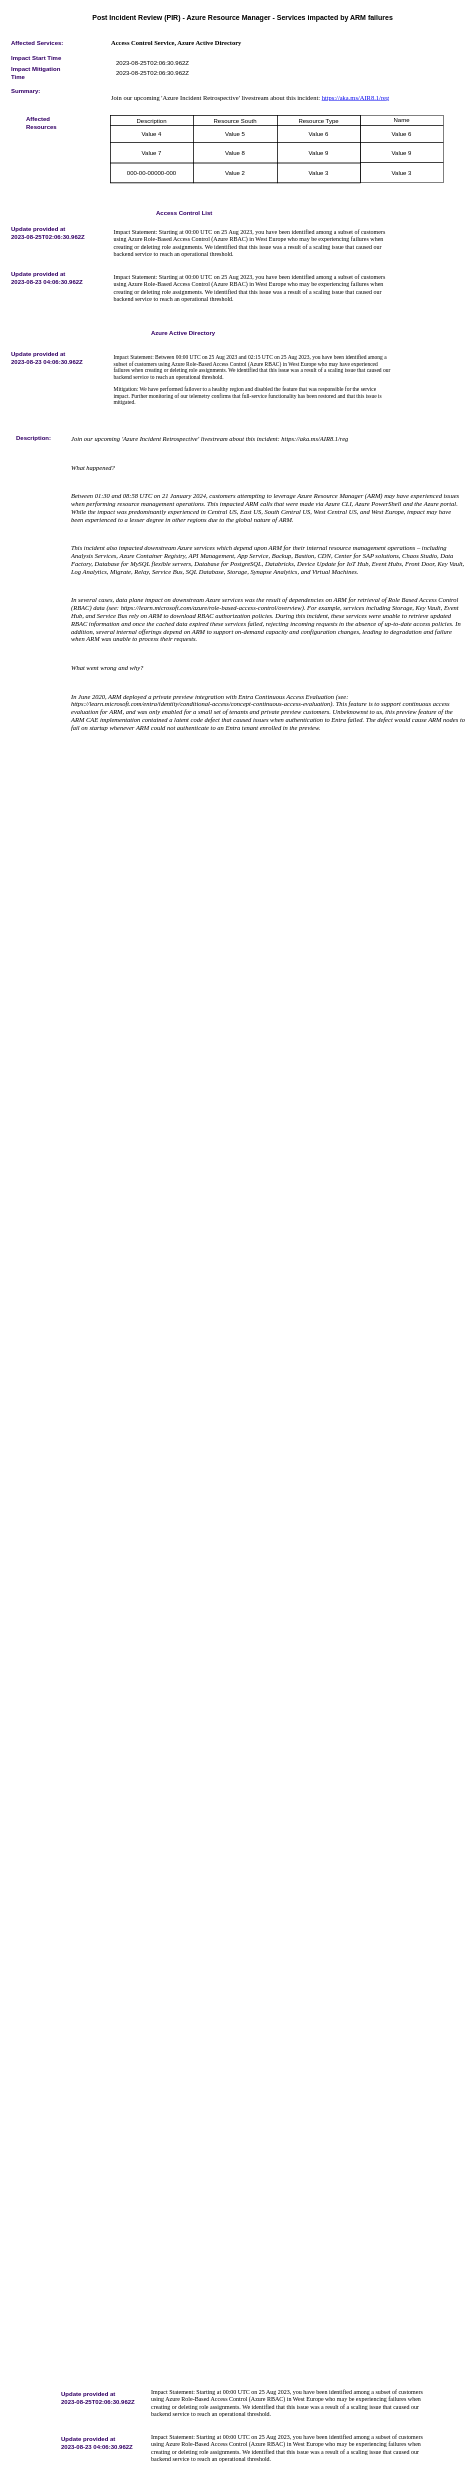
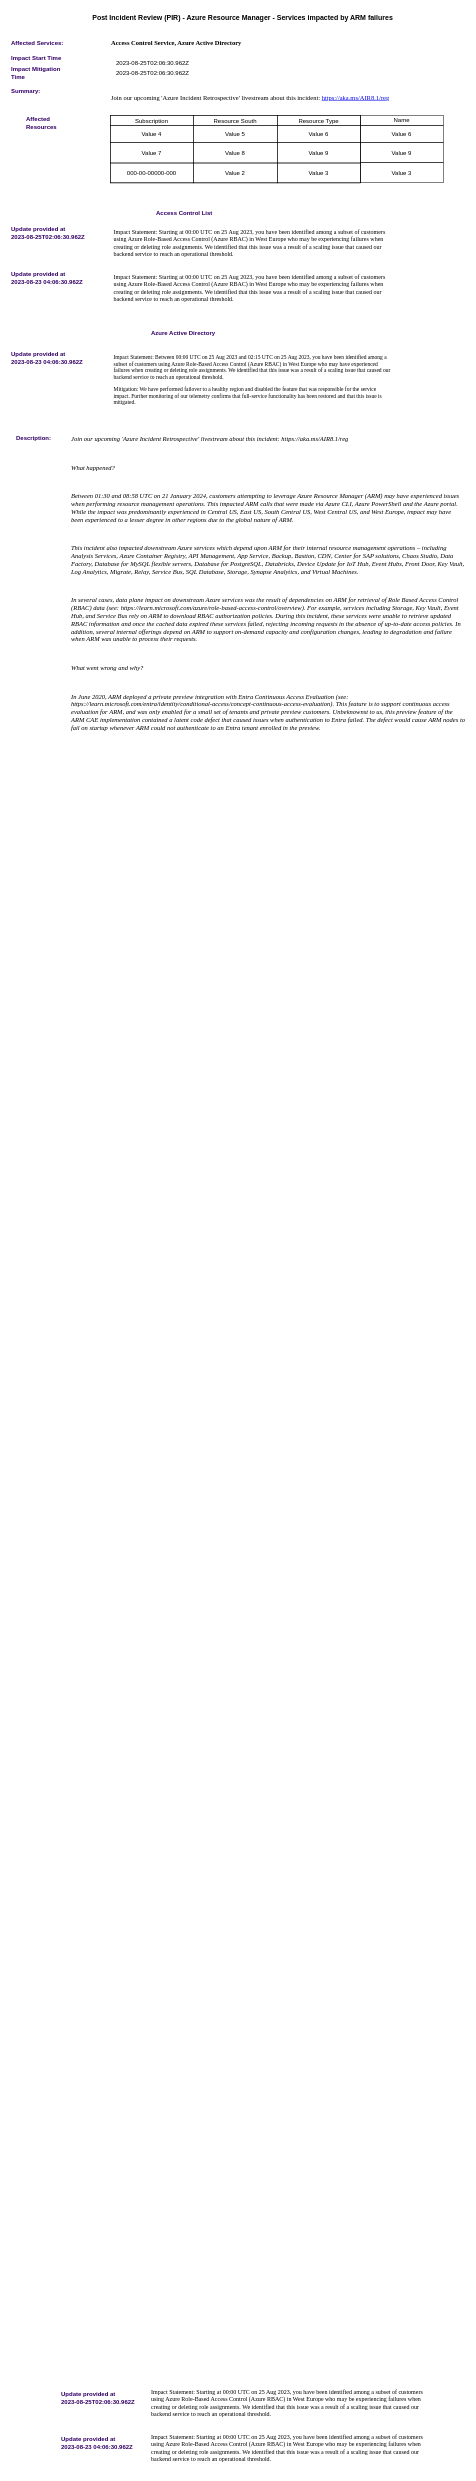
  <mxCell id="0" />
  <mxCell id="1" parent="0" />
  <mxCell id="2" value="Post Incident Review (PIR) - Azure Resource Manager - Services impacted by ARM failures" style="text;html=1;strokeColor=none;fillColor=none;align=center;verticalAlign=middle;whiteSpace=wrap;rounded=0;fontStyle=1;fontSize=14;" parent="1" vertex="1"><mxGeometry x="160" y="20" width="650" height="30" as="geometry" /></mxCell>
  <mxCell id="3" value="&lt;span style=&quot;font-family: &amp;quot;Times New Roman&amp;quot;; font-size: 13px;&quot;&gt;Join our upcoming 'Azure Incident Retrospective' livestream about this incident:&amp;nbsp;&lt;/span&gt;&lt;a style=&quot;font-family: &amp;quot;Times New Roman&amp;quot;; font-size: 13px;&quot; target=&quot;\&amp;quot;_blank\&amp;quot;&quot; href=&quot;https://codebeautify.org/%22https://aka.ms/AIR8.1/reg/%22&quot;&gt;https://aka.ms/AIR8.1/reg&lt;/a&gt;&lt;span style=&quot;font-family: &amp;quot;Times New Roman&amp;quot;; font-size: 13px;&quot;&gt;&amp;nbsp;&lt;/span&gt;" style="text;html=1;strokeColor=none;fillColor=none;align=left;verticalAlign=middle;whiteSpace=wrap;rounded=0;fontStyle=0;fontSize=13;" parent="1" vertex="1"><mxGeometry x="220" y="180" width="680" height="30" as="geometry" /></mxCell>
  <mxCell id="4" value="Summary:" style="text;html=1;strokeColor=none;fillColor=none;align=left;verticalAlign=middle;whiteSpace=wrap;rounded=0;fontStyle=1;fontColor=#330066;" parent="1" vertex="1"><mxGeometry x="20" y="167" width="60" height="30" as="geometry" /></mxCell>
  <mxCell id="5" value="&lt;p style=&quot;font-size: 13px;&quot;&gt;&lt;font face=&quot;Times New Roman&quot; style=&quot;font-size: 13px;&quot;&gt;&lt;i style=&quot;font-size: 13px;&quot;&gt;Join our upcoming 'Azure Incident Retrospective' livestream about this incident: https://aka.ms/AIR8.1/reg&amp;nbsp;&lt;/i&gt;&lt;/font&gt;&lt;/p&gt;&lt;p style=&quot;font-size: 13px;&quot;&gt;&lt;font face=&quot;Times New Roman&quot; style=&quot;font-size: 13px;&quot;&gt;&lt;i style=&quot;font-size: 13px;&quot;&gt;&lt;br style=&quot;font-size: 13px;&quot;&gt;&lt;/i&gt;&lt;/font&gt;&lt;/p&gt;&lt;p style=&quot;font-size: 13px;&quot;&gt;&lt;font face=&quot;Times New Roman&quot; style=&quot;font-size: 13px;&quot;&gt;&lt;i style=&quot;font-size: 13px;&quot;&gt;What happened?&amp;nbsp;&lt;/i&gt;&lt;/font&gt;&lt;/p&gt;&lt;p style=&quot;font-size: 13px;&quot;&gt;&lt;font face=&quot;Times New Roman&quot; style=&quot;font-size: 13px;&quot;&gt;&lt;i style=&quot;font-size: 13px;&quot;&gt;&lt;br style=&quot;font-size: 13px;&quot;&gt;&lt;/i&gt;&lt;/font&gt;&lt;/p&gt;&lt;p style=&quot;font-size: 13px;&quot;&gt;&lt;font face=&quot;Times New Roman&quot; style=&quot;font-size: 13px;&quot;&gt;&lt;i style=&quot;font-size: 13px;&quot;&gt;Between 01:30 and 08:58 UTC on 21 January 2024, customers attempting to leverage Azure Resource Manager (ARM) may have experienced issues when performing resource management operations. This impacted ARM calls that were made via Azure CLI, Azure PowerShell and the Azure portal. While the impact was predominantly experienced in Central US, East US, South Central US, West Central US, and West Europe, impact may have been experienced to a lesser degree in other regions due to the global nature of ARM.&lt;/i&gt;&lt;/font&gt;&lt;/p&gt;&lt;p style=&quot;font-size: 13px;&quot;&gt;&lt;font face=&quot;Times New Roman&quot; style=&quot;font-size: 13px;&quot;&gt;&lt;i style=&quot;font-size: 13px;&quot;&gt;&lt;br style=&quot;font-size: 13px;&quot;&gt;&lt;/i&gt;&lt;/font&gt;&lt;/p&gt;&lt;p style=&quot;font-size: 13px;&quot;&gt;&lt;font face=&quot;Times New Roman&quot; style=&quot;font-size: 13px;&quot;&gt;&lt;i style=&quot;font-size: 13px;&quot;&gt;This incident also impacted downstream Azure services which depend upon ARM for their internal resource management operations – including Analysis Services, Azure Container Registry, API Management, App Service, Backup, Bastion, CDN, Center for SAP solutions, Chaos Studio, Data Factory, Database for MySQL flexible servers, Database for PostgreSQL, Databricks, Device Update for IoT Hub, Event Hubs, Front Door, Key Vault, Log Analytics, Migrate, Relay, Service Bus, SQL Database, Storage, Synapse Analytics, and Virtual Machines.&amp;nbsp;&lt;/i&gt;&lt;/font&gt;&lt;/p&gt;&lt;p style=&quot;font-size: 13px;&quot;&gt;&lt;font face=&quot;Times New Roman&quot; style=&quot;font-size: 13px;&quot;&gt;&lt;i style=&quot;font-size: 13px;&quot;&gt;&lt;br style=&quot;font-size: 13px;&quot;&gt;&lt;/i&gt;&lt;/font&gt;&lt;/p&gt;&lt;p style=&quot;font-size: 13px;&quot;&gt;&lt;font face=&quot;Times New Roman&quot; style=&quot;font-size: 13px;&quot;&gt;&lt;i style=&quot;font-size: 13px;&quot;&gt;In several cases, data plane impact on downstream Azure services was the result of dependencies on ARM for retrieval of Role Based Access Control (RBAC) data (see: https://learn.microsoft.com/azure/role-based-access-control/overview). For example, services including Storage, Key Vault, Event Hub, and Service Bus rely on ARM to download RBAC authorization policies. During this incident, these services were unable to retrieve updated RBAC information and once the cached data expired these services failed, rejecting incoming requests in the absence of up-to-date access policies. In addition, several internal offerings depend on ARM to support on-demand capacity and configuration changes, leading to degradation and failure when ARM was unable to process their requests.&amp;nbsp;&lt;/i&gt;&lt;/font&gt;&lt;/p&gt;&lt;p style=&quot;font-size: 13px;&quot;&gt;&lt;font face=&quot;Times New Roman&quot; style=&quot;font-size: 13px;&quot;&gt;&lt;i style=&quot;font-size: 13px;&quot;&gt;&lt;br style=&quot;font-size: 13px;&quot;&gt;&lt;/i&gt;&lt;/font&gt;&lt;/p&gt;&lt;p style=&quot;font-size: 13px;&quot;&gt;&lt;font face=&quot;Times New Roman&quot; style=&quot;font-size: 13px;&quot;&gt;&lt;i style=&quot;font-size: 13px;&quot;&gt;What went wrong and why?&amp;nbsp;&lt;/i&gt;&lt;/font&gt;&lt;/p&gt;&lt;p style=&quot;font-size: 13px;&quot;&gt;&lt;font face=&quot;Times New Roman&quot; style=&quot;font-size: 13px;&quot;&gt;&lt;i style=&quot;font-size: 13px;&quot;&gt;&lt;br style=&quot;font-size: 13px;&quot;&gt;&lt;/i&gt;&lt;/font&gt;&lt;/p&gt;&lt;p style=&quot;font-size: 13px;&quot;&gt;&lt;font face=&quot;Times New Roman&quot; style=&quot;font-size: 13px;&quot;&gt;&lt;i style=&quot;font-size: 13px;&quot;&gt;In June 2020, ARM deployed a private preview integration with Entra Continuous Access Evaluation (see: https://learn.microsoft.com/entra/identity/conditional-access/concept-continuous-access-evaluation). This feature is to support continuous access evaluation for ARM, and was only enabled for a small set of tenants and private preview customers. Unbeknownst to us, this preview feature of the ARM CAE implementation contained a latent code defect that caused issues when authentication to Entra failed. The defect would cause ARM nodes to fail on startup whenever ARM could not authenticate to an Entra tenant enrolled in the preview.&amp;nbsp;&lt;/i&gt;&lt;/font&gt;&lt;/p&gt;" style="text;whiteSpace=wrap;html=1;fontSize=13;" parent="1" vertex="1"><mxGeometry x="140" y="850" width="790" height="640" as="geometry" /></mxCell>
  <mxCell id="6" value="Description:" style="text;html=1;strokeColor=none;fillColor=none;align=left;verticalAlign=middle;whiteSpace=wrap;rounded=0;fontStyle=1;fontColor=#330066;" parent="1" vertex="1"><mxGeometry x="30" y="860" width="60" height="30" as="geometry" /></mxCell>
  <mxCell id="7" value="Affected Services:" style="text;html=1;strokeColor=none;fillColor=none;align=left;verticalAlign=middle;whiteSpace=wrap;rounded=0;fontStyle=1;fontColor=#330066;" parent="1" vertex="1"><mxGeometry x="20" y="70" width="120" height="30" as="geometry" /></mxCell>
  <mxCell id="8" value="&lt;font face=&quot;Times New Roman&quot; style=&quot;font-size: 13px;&quot;&gt;Access Control Service, Azure Active Directory&lt;/font&gt;" style="text;html=1;strokeColor=none;fillColor=none;align=left;verticalAlign=middle;whiteSpace=wrap;rounded=0;fontStyle=1;fontSize=13;" parent="1" vertex="1"><mxGeometry x="220" y="70" width="500" height="30" as="geometry" /></mxCell>
  <mxCell id="9" value="Impact Start Time" style="text;html=1;strokeColor=none;fillColor=none;align=left;verticalAlign=middle;whiteSpace=wrap;rounded=0;fontStyle=1;fontColor=#330066;" parent="1" vertex="1"><mxGeometry x="20" y="100" width="110" height="30" as="geometry" /></mxCell>
  <mxCell id="10" value="Impact Mitigation Time" style="text;html=1;strokeColor=none;fillColor=none;align=left;verticalAlign=middle;whiteSpace=wrap;rounded=0;fontStyle=1;fontColor=#330066;" parent="1" vertex="1"><mxGeometry x="20" y="130" width="110" height="30" as="geometry" /></mxCell>
  <mxCell id="11" value="2023-08-25T02:06:30.962Z" style="text;html=1;strokeColor=none;fillColor=none;align=center;verticalAlign=middle;whiteSpace=wrap;rounded=0;" parent="1" vertex="1"><mxGeometry x="210" y="110" width="190" height="30" as="geometry" /></mxCell>
  <mxCell id="12" value="2023-08-25T02:06:30.962Z" style="text;html=1;strokeColor=none;fillColor=none;align=center;verticalAlign=middle;whiteSpace=wrap;rounded=0;" parent="1" vertex="1"><mxGeometry x="210" y="130" width="190" height="30" as="geometry" /></mxCell>
  <mxCell id="13" value="Update provided at&lt;br&gt;2023-08-25T02:06:30.962Z" style="text;html=1;strokeColor=none;fillColor=none;align=left;verticalAlign=middle;whiteSpace=wrap;rounded=0;fontStyle=1;fontColor=#330066;" parent="1" vertex="1"><mxGeometry x="120" y="4780" width="190" height="30" as="geometry" /></mxCell>
  <mxCell id="14" value="&lt;span style=&quot;color: rgb(0, 0, 0); font-family: &amp;quot;Times New Roman&amp;quot;; font-size: 12px; font-style: normal; font-variant-ligatures: normal; font-variant-caps: normal; font-weight: 400; letter-spacing: normal; orphans: 2; text-align: start; text-indent: 0px; text-transform: none; widows: 2; word-spacing: 0px; -webkit-text-stroke-width: 0px; text-decoration-thickness: initial; text-decoration-style: initial; text-decoration-color: initial; float: none; display: inline !important;&quot;&gt;Impact Statement: Starting at 00:00 UTC on 25 Aug 2023, you have been identified among a subset of customers using Azure Role-Based Access Control (Azure RBAC) in West Europe who may be experiencing failures when creating or deleting role assignments. We identified that this issue was a result of a scaling issue that caused our backend service to reach an operational threshold.&lt;/span&gt;" style="text;whiteSpace=wrap;html=1;fontSize=12;" parent="1" vertex="1"><mxGeometry x="300" y="4770" width="560" height="80" as="geometry" /></mxCell>
  <mxCell id="15" value="Update provided at&lt;br&gt;2023-08-23 04:06:30.962Z" style="text;html=1;strokeColor=none;fillColor=none;align=left;verticalAlign=middle;whiteSpace=wrap;rounded=0;fontStyle=1;fontColor=#330066;" parent="1" vertex="1"><mxGeometry x="120" y="4870" width="190" height="30" as="geometry" /></mxCell>
  <mxCell id="16" value="&lt;span style=&quot;color: rgb(0, 0, 0); font-family: &amp;quot;Times New Roman&amp;quot;; font-size: 12px; font-style: normal; font-variant-ligatures: normal; font-variant-caps: normal; font-weight: 400; letter-spacing: normal; orphans: 2; text-align: start; text-indent: 0px; text-transform: none; widows: 2; word-spacing: 0px; -webkit-text-stroke-width: 0px; text-decoration-thickness: initial; text-decoration-style: initial; text-decoration-color: initial; float: none; display: inline !important;&quot;&gt;Impact Statement: Starting at 00:00 UTC on 25 Aug 2023, you have been identified among a subset of customers using Azure Role-Based Access Control (Azure RBAC) in West Europe who may be experiencing failures when creating or deleting role assignments. We identified that this issue was a result of a scaling issue that caused our backend service to reach an operational threshold.&lt;/span&gt;" style="text;whiteSpace=wrap;html=1;fontSize=12;" parent="1" vertex="1"><mxGeometry x="300" y="4860" width="560" height="80" as="geometry" /></mxCell>
  <mxCell id="17" value="Update provided at&lt;br&gt;2023-08-25T02:06:30.962Z" style="text;html=1;strokeColor=none;fillColor=none;align=left;verticalAlign=middle;whiteSpace=wrap;rounded=0;fontStyle=1;fontColor=#330066;" parent="1" vertex="1"><mxGeometry x="20" y="450" width="190" height="30" as="geometry" /></mxCell>
  <mxCell id="18" value="&lt;span style=&quot;color: rgb(0, 0, 0); font-family: &amp;quot;Times New Roman&amp;quot;; font-size: 12px; font-style: normal; font-variant-ligatures: normal; font-variant-caps: normal; font-weight: 400; letter-spacing: normal; orphans: 2; text-align: start; text-indent: 0px; text-transform: none; widows: 2; word-spacing: 0px; -webkit-text-stroke-width: 0px; text-decoration-thickness: initial; text-decoration-style: initial; text-decoration-color: initial; float: none; display: inline !important;&quot;&gt;Impact Statement: Starting at 00:00 UTC on 25 Aug 2023, you have been identified among a subset of customers using Azure Role-Based Access Control (Azure RBAC) in West Europe who may be experiencing failures when creating or deleting role assignments. We identified that this issue was a result of a scaling issue that caused our backend service to reach an operational threshold.&lt;/span&gt;" style="text;whiteSpace=wrap;html=1;fontSize=12;" parent="1" vertex="1"><mxGeometry x="225" y="450" width="560" height="80" as="geometry" /></mxCell>
  <mxCell id="19" value="Update provided at&lt;br&gt;2023-08-23 04:06:30.962Z" style="text;html=1;strokeColor=none;fillColor=none;align=left;verticalAlign=middle;whiteSpace=wrap;rounded=0;fontStyle=1;fontColor=#330066;" parent="1" vertex="1"><mxGeometry x="20" y="540" width="190" height="30" as="geometry" /></mxCell>
  <mxCell id="20" value="&lt;span style=&quot;color: rgb(0, 0, 0); font-family: &amp;quot;Times New Roman&amp;quot;; font-size: 12px; font-style: normal; font-variant-ligatures: normal; font-variant-caps: normal; font-weight: 400; letter-spacing: normal; orphans: 2; text-align: start; text-indent: 0px; text-transform: none; widows: 2; word-spacing: 0px; -webkit-text-stroke-width: 0px; text-decoration-thickness: initial; text-decoration-style: initial; text-decoration-color: initial; float: none; display: inline !important;&quot;&gt;Impact Statement: Starting at 00:00 UTC on 25 Aug 2023, you have been identified among a subset of customers using Azure Role-Based Access Control (Azure RBAC) in West Europe who may be experiencing failures when creating or deleting role assignments. We identified that this issue was a result of a scaling issue that caused our backend service to reach an operational threshold.&lt;/span&gt;" style="text;whiteSpace=wrap;html=1;fontSize=12;" parent="1" vertex="1"><mxGeometry x="225" y="540" width="560" height="80" as="geometry" /></mxCell>
  <mxCell id="21" value="Access Control List" style="text;html=1;strokeColor=none;fillColor=none;align=left;verticalAlign=middle;whiteSpace=wrap;rounded=0;fontStyle=1;fontColor=#330066;" parent="1" vertex="1"><mxGeometry x="310" y="410" width="190" height="30" as="geometry" /></mxCell>
  <mxCell id="22" value="Azure Active Directory" style="text;html=1;strokeColor=none;fillColor=none;align=left;verticalAlign=middle;whiteSpace=wrap;rounded=0;fontStyle=1;fontColor=#330066;" parent="1" vertex="1"><mxGeometry x="300" y="650" width="190" height="30" as="geometry" /></mxCell>
  <mxCell id="23" value="&lt;p style=&quot;color: rgb(0, 0, 0); font-family: &amp;quot;Times New Roman&amp;quot;; font-size: 11px; font-style: normal; font-variant-ligatures: normal; font-variant-caps: normal; font-weight: 400; letter-spacing: normal; orphans: 2; text-align: start; text-indent: 0px; text-transform: none; widows: 2; word-spacing: 0px; -webkit-text-stroke-width: 0px; text-decoration-thickness: initial; text-decoration-style: initial; text-decoration-color: initial;&quot;&gt;Impact Statement: Between 00:00 UTC on 25 Aug 2023 and 02:15 UTC on 25 Aug 2023, you have been identified among a subset of customers using Azure Role-Based Access Control (Azure RBAC) in West Europe who may have experienced failures when creating or deleting role assignments. We identified that this issue was a result of a scaling issue that caused our backend service to reach an operational threshold.&lt;/p&gt;&lt;p style=&quot;color: rgb(0, 0, 0); font-family: &amp;quot;Times New Roman&amp;quot;; font-size: 11px; font-style: normal; font-variant-ligatures: normal; font-variant-caps: normal; font-weight: 400; letter-spacing: normal; orphans: 2; text-align: start; text-indent: 0px; text-transform: none; widows: 2; word-spacing: 0px; -webkit-text-stroke-width: 0px; text-decoration-thickness: initial; text-decoration-style: initial; text-decoration-color: initial;&quot;&gt;Mitigation: We have performed failover to a healthy region and disabled the feature that was responsible for the service impact. Further monitoring of our telemetry confirms that full-service functionality has been restored and that this issue is mitigated.&lt;/p&gt;" style="text;whiteSpace=wrap;html=1;fontSize=11;" parent="1" vertex="1"><mxGeometry x="225" y="690" width="560" height="140" as="geometry" /></mxCell>
  <mxCell id="24" value="Update provided at&lt;br&gt;2023-08-23 04:06:30.962Z" style="text;html=1;strokeColor=none;fillColor=none;align=left;verticalAlign=middle;whiteSpace=wrap;rounded=0;fontStyle=1;fontColor=#330066;" parent="1" vertex="1"><mxGeometry x="20" y="700" width="190" height="30" as="geometry" /></mxCell>
  <mxCell id="25" value="" style="childLayout=tableLayout;recursiveResize=0;shadow=0;fillColor=none;" parent="1" vertex="1"><mxGeometry x="220" y="230.5" width="500" height="134.5" as="geometry" /></mxCell>
  <mxCell id="26" value="" style="shape=tableRow;horizontal=0;startSize=0;swimlaneHead=0;swimlaneBody=0;top=0;left=0;bottom=0;right=0;dropTarget=0;collapsible=0;recursiveResize=0;expand=0;fontStyle=0;fillColor=none;strokeColor=inherit;" parent="25" vertex="1"><mxGeometry width="500" height="20" as="geometry" /></mxCell>
- <mxCell id="27" value="Description" style="connectable=0;recursiveResize=0;strokeColor=inherit;fillColor=none;align=center;whiteSpace=wrap;html=1;" parent="26" vertex="1"><mxGeometry width="166" height="20" as="geometry"><mxRectangle width="166" height="20" as="alternateBounds" /></mxGeometry></mxCell>
+ <mxCell id="27" value="Subscription" style="connectable=0;recursiveResize=0;strokeColor=inherit;fillColor=none;align=center;whiteSpace=wrap;html=1;" parent="26" vertex="1"><mxGeometry width="166" height="20" as="geometry"><mxRectangle width="166" height="20" as="alternateBounds" /></mxGeometry></mxCell>
  <mxCell id="28" value="Resource South" style="connectable=0;recursiveResize=0;strokeColor=inherit;fillColor=none;align=center;whiteSpace=wrap;html=1;" parent="26" vertex="1"><mxGeometry x="166" width="168" height="20" as="geometry"><mxRectangle width="168" height="20" as="alternateBounds" /></mxGeometry></mxCell>
  <mxCell id="29" value="Resource Type" style="connectable=0;recursiveResize=0;strokeColor=inherit;fillColor=none;align=center;whiteSpace=wrap;html=1;" parent="26" vertex="1"><mxGeometry x="334" width="166" height="20" as="geometry"><mxRectangle width="166" height="20" as="alternateBounds" /></mxGeometry></mxCell>
  <mxCell id="30" style="shape=tableRow;horizontal=0;startSize=0;swimlaneHead=0;swimlaneBody=0;top=0;left=0;bottom=0;right=0;dropTarget=0;collapsible=0;recursiveResize=0;expand=0;fontStyle=0;fillColor=none;strokeColor=inherit;" parent="25" vertex="1"><mxGeometry y="20" width="500" height="34" as="geometry" /></mxCell>
  <mxCell id="31" value="Value 4" style="connectable=0;recursiveResize=0;strokeColor=inherit;fillColor=none;align=center;whiteSpace=wrap;html=1;" parent="30" vertex="1"><mxGeometry width="166" height="34" as="geometry"><mxRectangle width="166" height="34" as="alternateBounds" /></mxGeometry></mxCell>
  <mxCell id="32" value="Value 5" style="connectable=0;recursiveResize=0;strokeColor=inherit;fillColor=none;align=center;whiteSpace=wrap;html=1;" parent="30" vertex="1"><mxGeometry x="166" width="168" height="34" as="geometry"><mxRectangle width="168" height="34" as="alternateBounds" /></mxGeometry></mxCell>
  <mxCell id="33" value="Value 6" style="connectable=0;recursiveResize=0;strokeColor=inherit;fillColor=none;align=center;whiteSpace=wrap;html=1;" parent="30" vertex="1"><mxGeometry x="334" width="166" height="34" as="geometry"><mxRectangle width="166" height="34" as="alternateBounds" /></mxGeometry></mxCell>
  <mxCell id="34" style="shape=tableRow;horizontal=0;startSize=0;swimlaneHead=0;swimlaneBody=0;top=0;left=0;bottom=0;right=0;dropTarget=0;collapsible=0;recursiveResize=0;expand=0;fontStyle=0;fillColor=none;strokeColor=inherit;" parent="25" vertex="1"><mxGeometry y="54" width="500" height="41" as="geometry" /></mxCell>
  <mxCell id="35" value="Value 7" style="connectable=0;recursiveResize=0;strokeColor=inherit;fillColor=none;align=center;whiteSpace=wrap;html=1;" parent="34" vertex="1"><mxGeometry width="166" height="41" as="geometry"><mxRectangle width="166" height="41" as="alternateBounds" /></mxGeometry></mxCell>
  <mxCell id="36" value="Value 8" style="connectable=0;recursiveResize=0;strokeColor=inherit;fillColor=none;align=center;whiteSpace=wrap;html=1;" parent="34" vertex="1"><mxGeometry x="166" width="168" height="41" as="geometry"><mxRectangle width="168" height="41" as="alternateBounds" /></mxGeometry></mxCell>
  <mxCell id="37" value="Value 9" style="connectable=0;recursiveResize=0;strokeColor=inherit;fillColor=none;align=center;whiteSpace=wrap;html=1;" parent="34" vertex="1"><mxGeometry x="334" width="166" height="41" as="geometry"><mxRectangle width="166" height="41" as="alternateBounds" /></mxGeometry></mxCell>
  <mxCell id="38" value="" style="shape=tableRow;horizontal=0;startSize=0;swimlaneHead=0;swimlaneBody=0;top=0;left=0;bottom=0;right=0;dropTarget=0;collapsible=0;recursiveResize=0;expand=0;fontStyle=0;fillColor=none;strokeColor=inherit;" parent="25" vertex="1"><mxGeometry y="95" width="500" height="40" as="geometry" /></mxCell>
  <mxCell id="39" value="000-00-00000-000" style="connectable=0;recursiveResize=0;strokeColor=inherit;fillColor=none;align=center;whiteSpace=wrap;html=1;" parent="38" vertex="1"><mxGeometry width="166" height="40" as="geometry"><mxRectangle width="166" height="40" as="alternateBounds" /></mxGeometry></mxCell>
  <mxCell id="40" value="Value 2" style="connectable=0;recursiveResize=0;strokeColor=inherit;fillColor=none;align=center;whiteSpace=wrap;html=1;" parent="38" vertex="1"><mxGeometry x="166" width="168" height="40" as="geometry"><mxRectangle width="168" height="40" as="alternateBounds" /></mxGeometry></mxCell>
  <mxCell id="41" value="Value 3" style="connectable=0;recursiveResize=0;strokeColor=inherit;fillColor=none;align=center;whiteSpace=wrap;html=1;" parent="38" vertex="1"><mxGeometry x="334" width="166" height="40" as="geometry"><mxRectangle width="166" height="40" as="alternateBounds" /></mxGeometry></mxCell>
  <mxCell id="42" value="Name" style="connectable=0;recursiveResize=0;strokeColor=inherit;fillColor=none;align=center;whiteSpace=wrap;html=1;" parent="1" vertex="1"><mxGeometry x="720" y="230" width="166" height="20" as="geometry"><mxRectangle width="166" height="20" as="alternateBounds" /></mxGeometry></mxCell>
  <mxCell id="43" value="Value 6" style="connectable=0;recursiveResize=0;strokeColor=inherit;fillColor=none;align=center;whiteSpace=wrap;html=1;" parent="1" vertex="1"><mxGeometry x="720" y="250" width="166" height="34" as="geometry"><mxRectangle width="166" height="34" as="alternateBounds" /></mxGeometry></mxCell>
  <mxCell id="44" value="Value 9" style="connectable=0;recursiveResize=0;strokeColor=inherit;fillColor=none;align=center;whiteSpace=wrap;html=1;" parent="1" vertex="1"><mxGeometry x="720" y="284" width="166" height="41" as="geometry"><mxRectangle width="166" height="41" as="alternateBounds" /></mxGeometry></mxCell>
  <mxCell id="45" value="Value 3" style="connectable=0;recursiveResize=0;strokeColor=inherit;fillColor=none;align=center;whiteSpace=wrap;html=1;" parent="1" vertex="1"><mxGeometry x="720" y="325" width="166" height="40" as="geometry"><mxRectangle width="166" height="40" as="alternateBounds" /></mxGeometry></mxCell>
  <mxCell id="46" value="Affected&lt;br&gt;Resources" style="text;html=1;strokeColor=none;fillColor=none;align=left;verticalAlign=middle;whiteSpace=wrap;rounded=0;fontStyle=1;fontColor=#330066;" parent="1" vertex="1"><mxGeometry x="50" y="229.5" width="60" height="30" as="geometry" /></mxCell>
